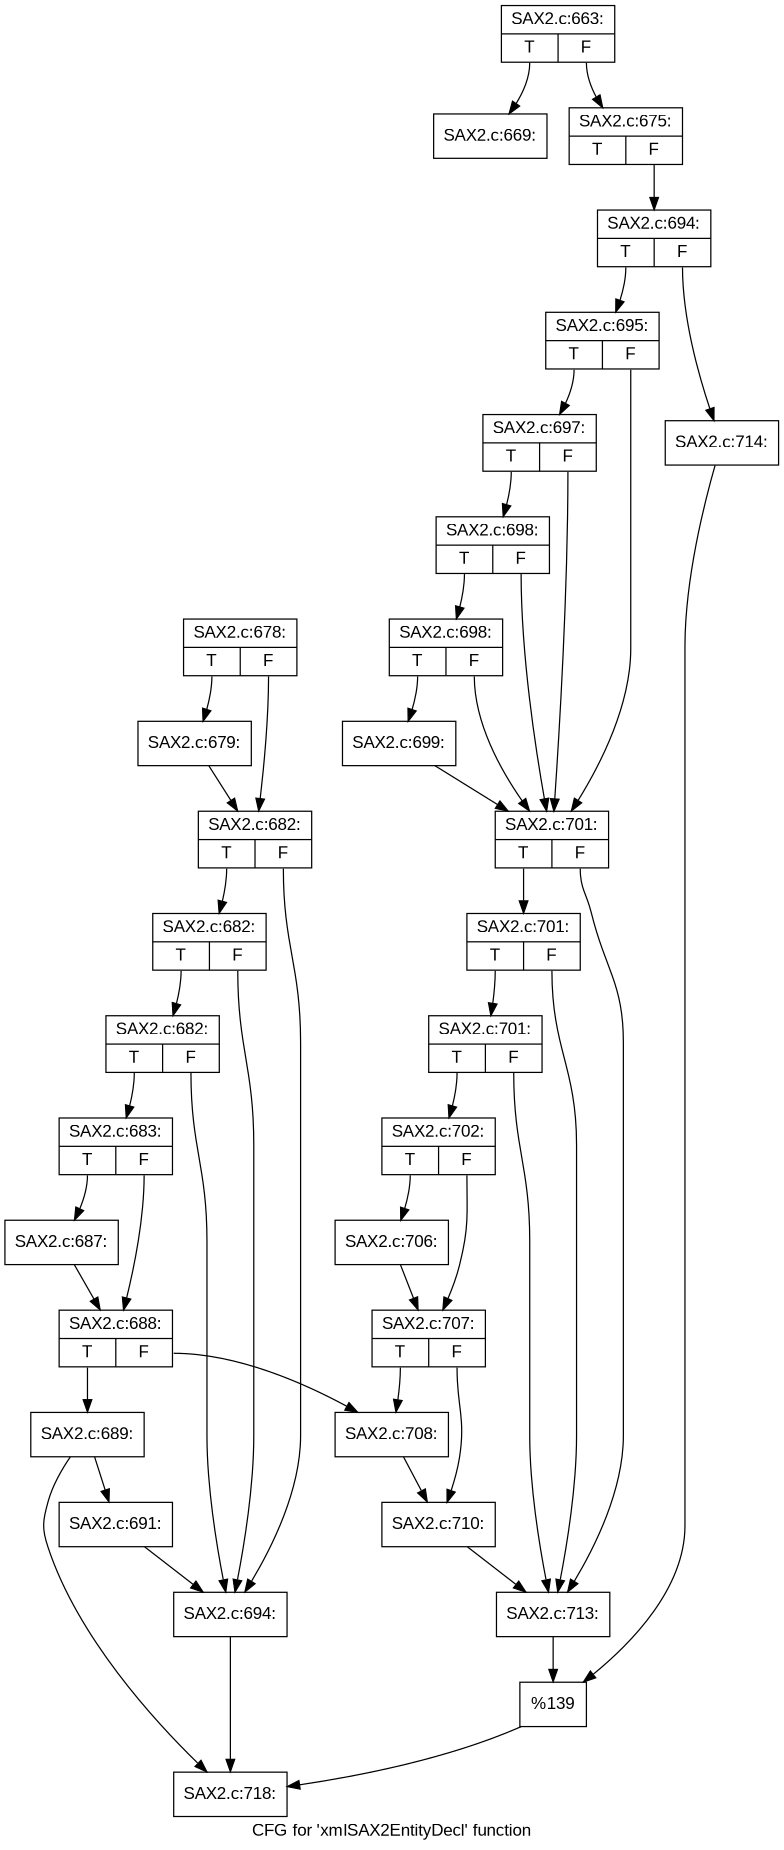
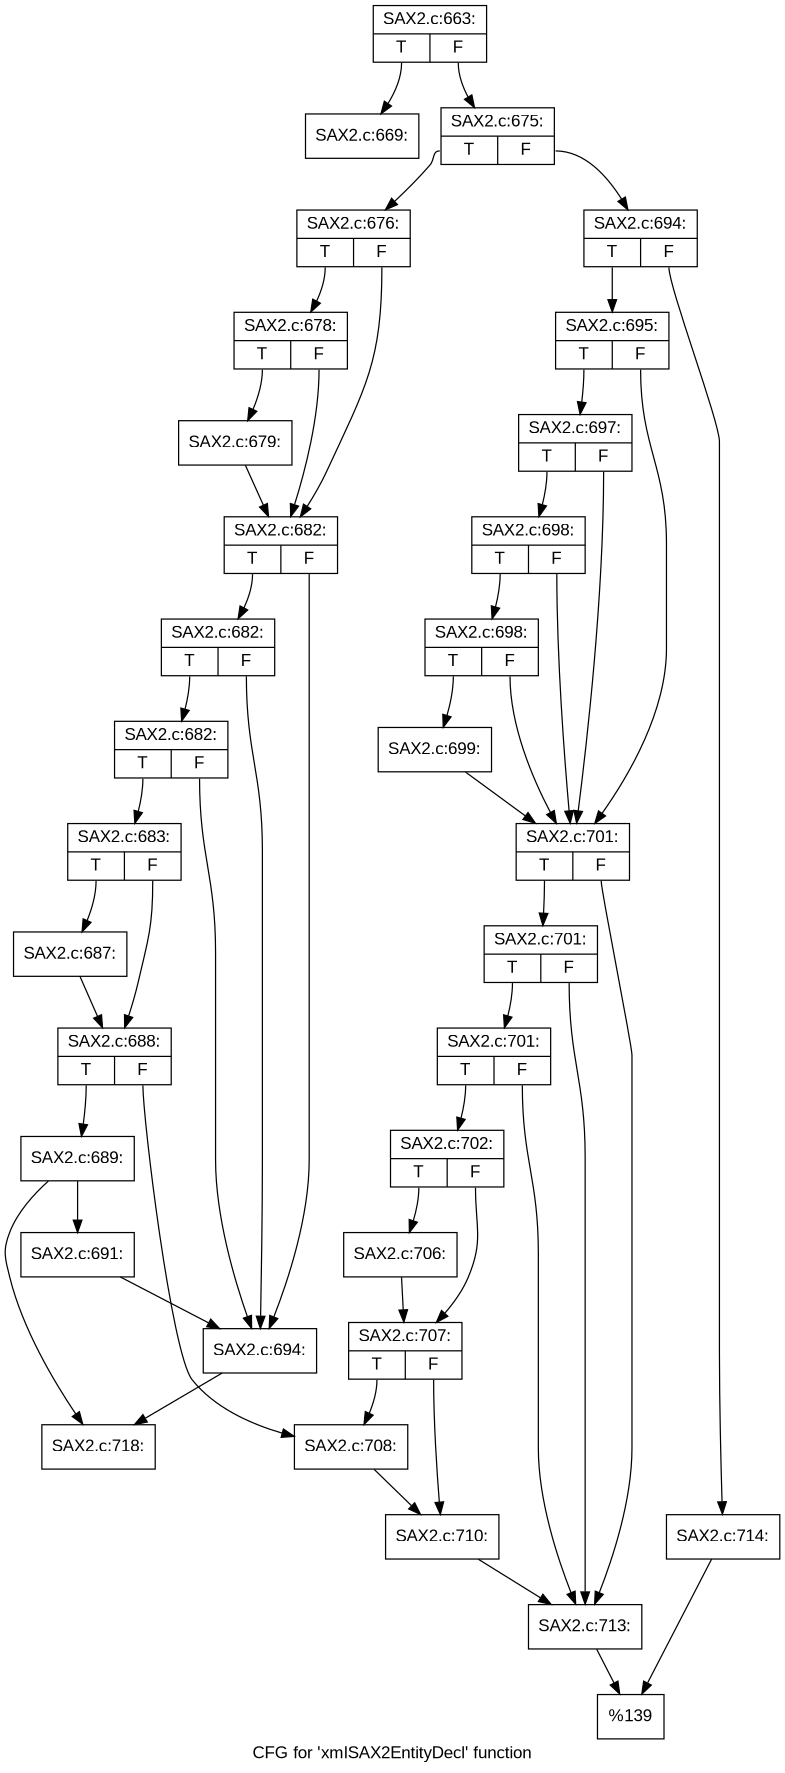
  digraph {
    fontname="Liberation Sans"
    label="CFG for 'xmlSAX2EntityDecl' function"
    node [fontname="Liberation Sans" shape=record]
    edge [fontname="Liberation Sans" tailport=s0]
    n1 [label="{SAX2.c:663:|{<s0>T|<s1>F}}"]
    n2 [label="{SAX2.c:669:}"]
    n3 [label="{SAX2.c:675:|{<s0>T|<s1>F}}"]
+   n4 [label="{SAX2.c:676:|{<s0>T|<s1>F}}"]
    n5 [label="{SAX2.c:694:|{<s0>T|<s1>F}}"]
    n6 [label="{SAX2.c:718:}"]
    n7 [label="{SAX2.c:678:|{<s0>T|<s1>F}}"]
    n8 [label="{SAX2.c:682:|{<s0>T|<s1>F}}"]
    n9 [label="{SAX2.c:695:|{<s0>T|<s1>F}}"]
    n10 [label="{SAX2.c:714:}"]
    n11 [label="{SAX2.c:679:}"]
    n12 [label="{SAX2.c:682:|{<s0>T|<s1>F}}"]
    n13 [label="{SAX2.c:694:}"]
    n14 [label="{SAX2.c:697:|{<s0>T|<s1>F}}"]
    n15 [label="{SAX2.c:701:|{<s0>T|<s1>F}}"]
    n16 [label="{%139}"]
    n17 [label="{SAX2.c:682:|{<s0>T|<s1>F}}"]
    n18 [label="{SAX2.c:683:|{<s0>T|<s1>F}}"]
    n19 [label="{SAX2.c:687:}"]
    n20 [label="{SAX2.c:688:|{<s0>T|<s1>F}}"]
    n21 [label="{SAX2.c:689:}"]
    n22 [label="{SAX2.c:708:}"]
    n23 [label="{SAX2.c:691:}"]
    n24 [label="{SAX2.c:698:|{<s0>T|<s1>F}}"]
    n25 [label="{SAX2.c:701:|{<s0>T|<s1>F}}"]
    n26 [label="{SAX2.c:713:}"]
    n27 [label="{SAX2.c:698:|{<s0>T|<s1>F}}"]
    n28 [label="{SAX2.c:701:|{<s0>T|<s1>F}}"]
    n29 [label="{SAX2.c:699:}"]
    n30 [label="{SAX2.c:702:|{<s0>T|<s1>F}}"]
    n31 [label="{SAX2.c:706:}"]
    n32 [label="{SAX2.c:707:|{<s0>T|<s1>F}}"]
    n33 [label="{SAX2.c:710:}"]
    n1 -> n2
    n1 -> n3 [tailport=s1]
+   n3 -> n4
    n3 -> n5 [tailport=s1]
+   n4 -> n7
+   n4 -> n8 [tailport=s1]
    n5 -> n9
    n5 -> n10 [tailport=s1]
    n7 -> n8 [tailport=s1]
    n7 -> n11
    n8 -> n12
    n8 -> n13 [tailport=s1]
    n9 -> n14
    n9 -> n15 [tailport=s1]
    n10 -> n16
    n11 -> n8
    n12 -> n13 [tailport=s1]
    n12 -> n17
    n13 -> n6
    n14 -> n15 [tailport=s1]
    n14 -> n24
    n15 -> n25
    n15 -> n26 [tailport=s1]
-   n16 -> n6
    n17 -> n13 [tailport=s1]
    n17 -> n18
    n18 -> n19
    n18 -> n20 [tailport=s1]
    n19 -> n20
    n20 -> n21
    n20 -> n22 [tailport=s1]
    n21 -> n6
    n21 -> n23
    n22 -> n33
    n23 -> n13
    n24 -> n15 [tailport=s1]
    n24 -> n27
    n25 -> n26 [tailport=s1]
    n25 -> n28
    n26 -> n16
    n27 -> n15 [tailport=s1]
    n27 -> n29
    n28 -> n26 [tailport=s1]
    n28 -> n30
    n29 -> n15
    n30 -> n31
    n30 -> n32 [tailport=s1]
    n31 -> n32
    n32 -> n22
    n32 -> n33 [tailport=s1]
    n33 -> n26
  }
